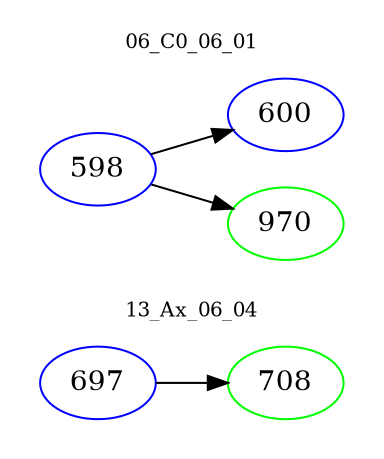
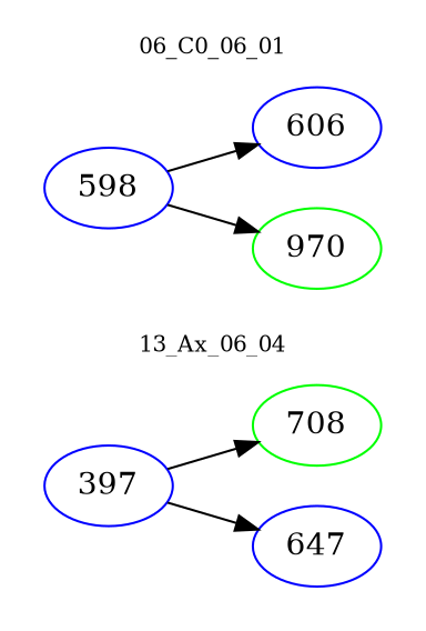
  digraph {
    rankdir=LR
    node [color=blue]
    edge [color=black]
-   n1 [label=697]
+   n1 [label=397]
+   n2 [label=647]
    n3 [color=green label=708]
    n4 [label=598]
    n5 [color=green label=970]
-   n6 [label=600]
+   n6 [label=606]
    subgraph cluster_1 {
      color=white
      fontsize=10
      label="13_Ax_06_04"
      n1
+     n2
      n3
    }
    subgraph cluster_2 {
      color=white
      fontsize=10
      label="06_C0_06_01"
      n4
      n5
      n6
    }
+   n1 -> n2
    n1 -> n3
    n4 -> n5
    n4 -> n6
  }
